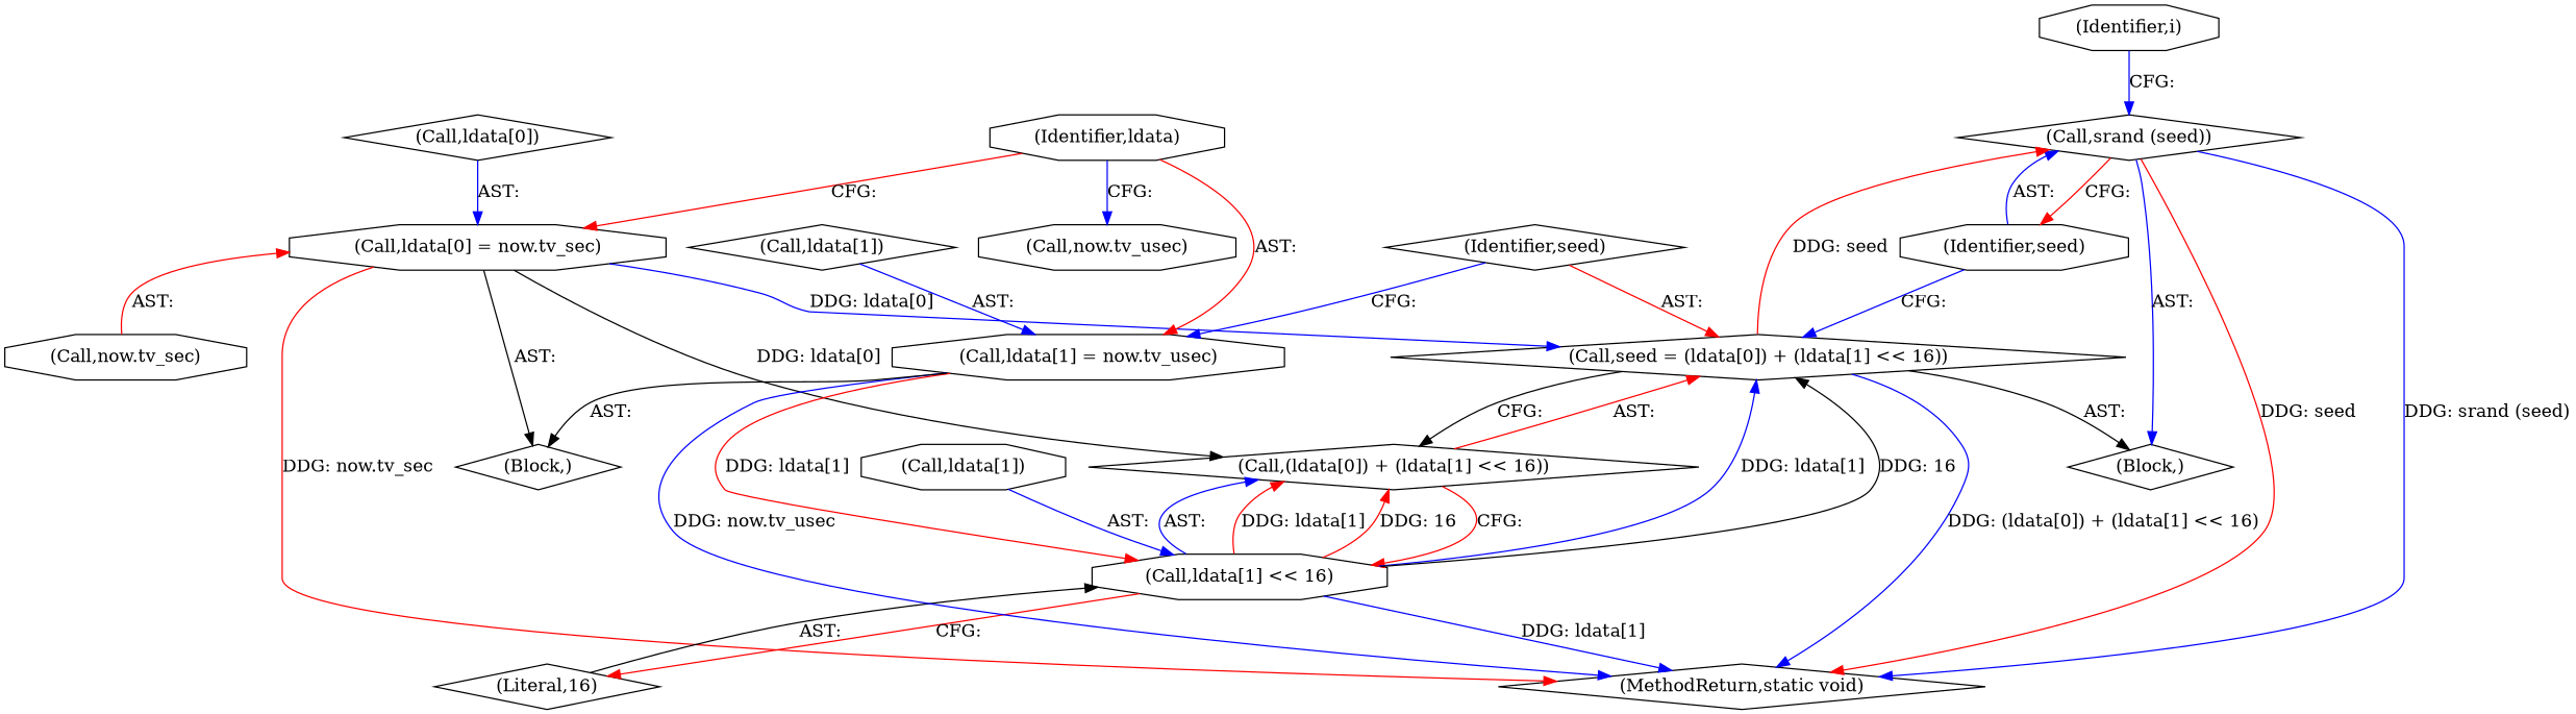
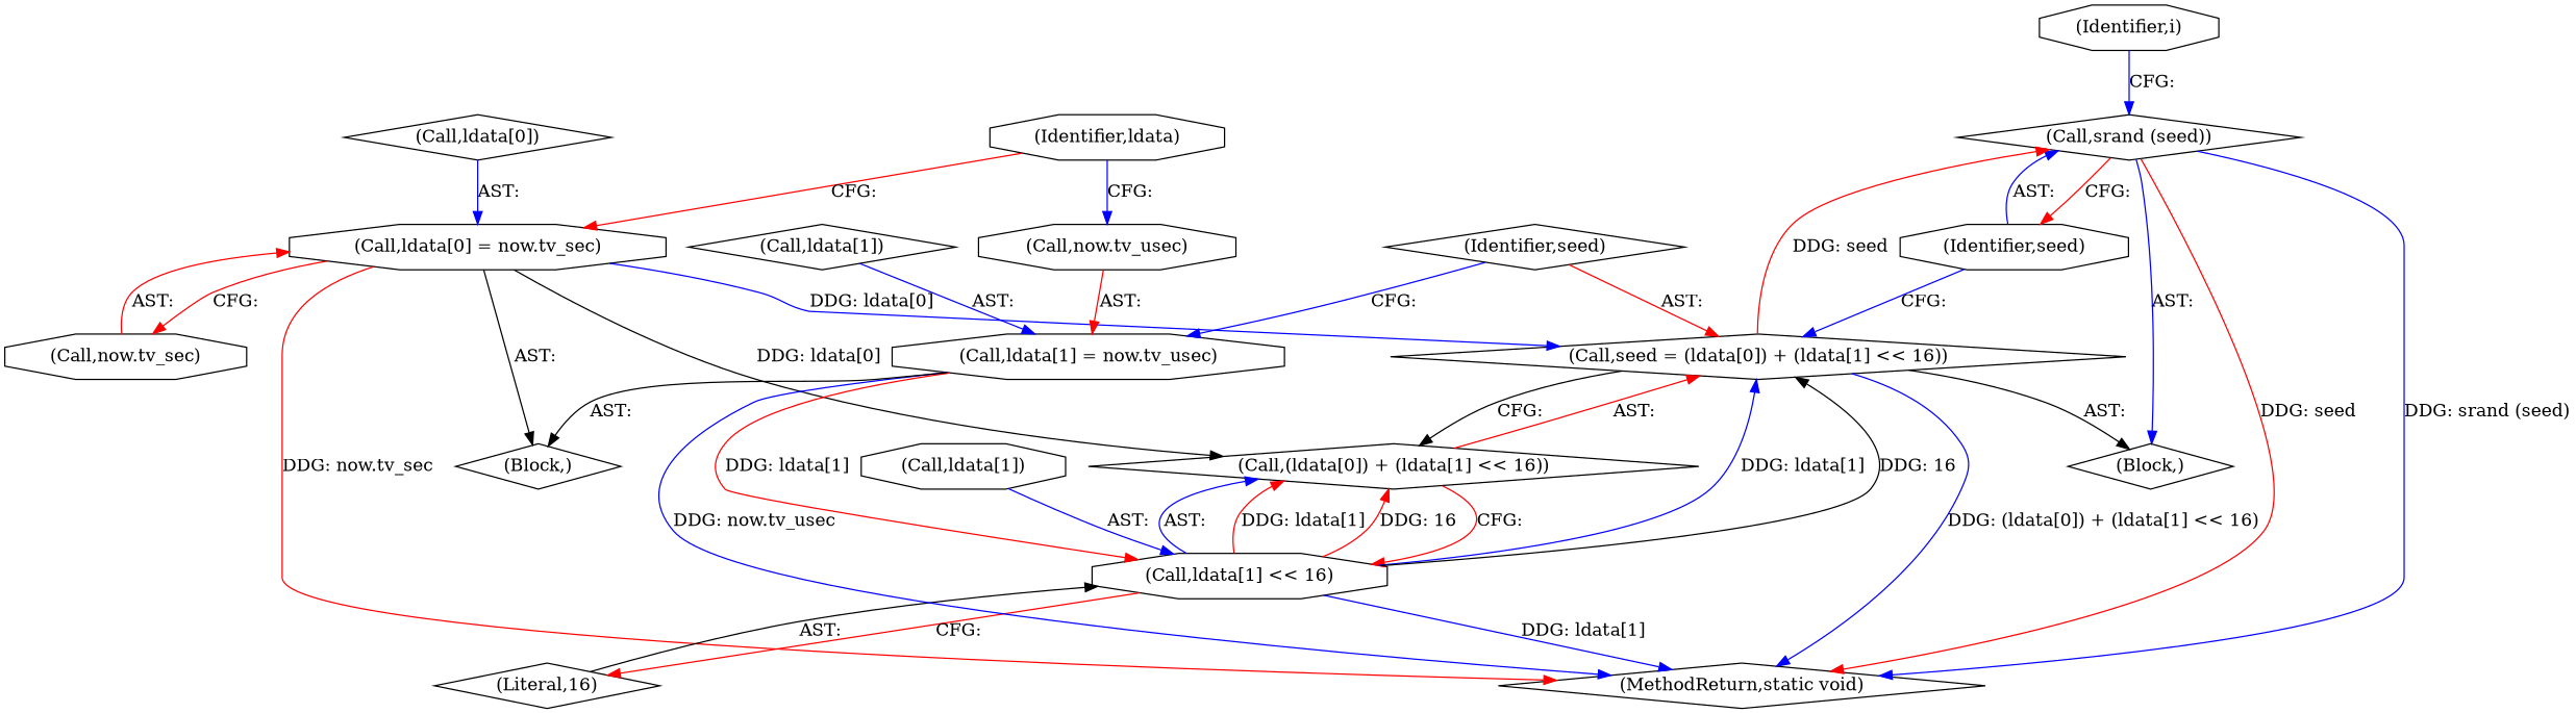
  digraph {
    node [shape=diamond]
    edge [color=blue]
    n1 [label="(Call,srand (seed))"]
    n2 [label="(Identifier,seed)" shape=octagon]
    n3 [label="(MethodReturn,static void)"]
    n4 [label="(Block,)"]
    n5 [label="(Call,seed = (ldata[0]) + (ldata[1] << 16))"]
    n6 [label="(Call,(ldata[0]) + (ldata[1] << 16))"]
    n7 [label="(Call,ldata[1] << 16)" shape=octagon]
    n8 [label="(Call,ldata[0] = now.tv_sec)" shape=octagon]
    n9 [label="(Block,)"]
    n10 [label="(Call,now.tv_sec)" shape=octagon]
    n11 [label="(Literal,16)"]
    n12 [label="(Call,ldata[1] = now.tv_usec)" shape=octagon]
    n13 [label="(Call,now.tv_usec)" shape=octagon]
    n14 [label="(Identifier,ldata)" shape=octagon]
    n15 [label="(Call,ldata[0])"]
    n16 [label="(Call,ldata[1])"]
    n17 [label="(Identifier,seed)"]
    n18 [label="(Call,ldata[1])" shape=octagon]
    n19 [label="(Identifier,i)" shape=octagon]
    n1 -> n2 [color=red label="CFG: "]
    n1 -> n3 [color=red label="DDG: seed"]
    n1 -> n3 [label="DDG: srand (seed)"]
    n1 -> n4 [label="AST: "]
    n2 -> n1 [label="AST: "]
    n2 -> n5 [label="CFG: "]
    n5 -> n1 [color=red label="DDG: seed"]
    n5 -> n3 [label="DDG: (ldata[0]) + (ldata[1] << 16)"]
    n5 -> n4 [color=black label="AST: "]
    n5 -> n6 [color=black label="CFG: "]
    n6 -> n5 [color=red label="AST: "]
    n6 -> n7 [color=red label="CFG: "]
    n7 -> n3 [label="DDG: ldata[1]"]
    n7 -> n5 [label="DDG: ldata[1]"]
    n7 -> n5 [color=black label="DDG: 16"]
    n7 -> n6 [label="AST: "]
    n7 -> n6 [color=red label="DDG: ldata[1]"]
    n7 -> n6 [color=red label="DDG: 16"]
    n7 -> n11 [color=red label="CFG: "]
    n8 -> n3 [color=red label="DDG: now.tv_sec"]
    n8 -> n5 [label="DDG: ldata[0]"]
    n8 -> n6 [color=black label="DDG: ldata[0]"]
    n8 -> n9 [color=black label="AST: "]
+   n8 -> n10 [color=red label="CFG: "]
    n10 -> n8 [color=red label="AST: "]
    n11 -> n7 [color=black label="AST: "]
    n12 -> n3 [label="DDG: now.tv_usec"]
    n12 -> n7 [color=red label="DDG: ldata[1]"]
    n12 -> n9 [color=black label="AST: "]
-   n14 -> n12 [color=red label="AST: "]
+   n13 -> n12 [color=red label="AST: "]
    n14 -> n8 [color=red label="CFG: "]
    n14 -> n13 [label="CFG: "]
    n15 -> n8 [label="AST: "]
    n16 -> n12 [label="AST: "]
    n17 -> n5 [color=red label="AST: "]
    n17 -> n12 [label="CFG: "]
    n18 -> n7 [label="AST: "]
    n19 -> n1 [label="CFG: "]
  }
